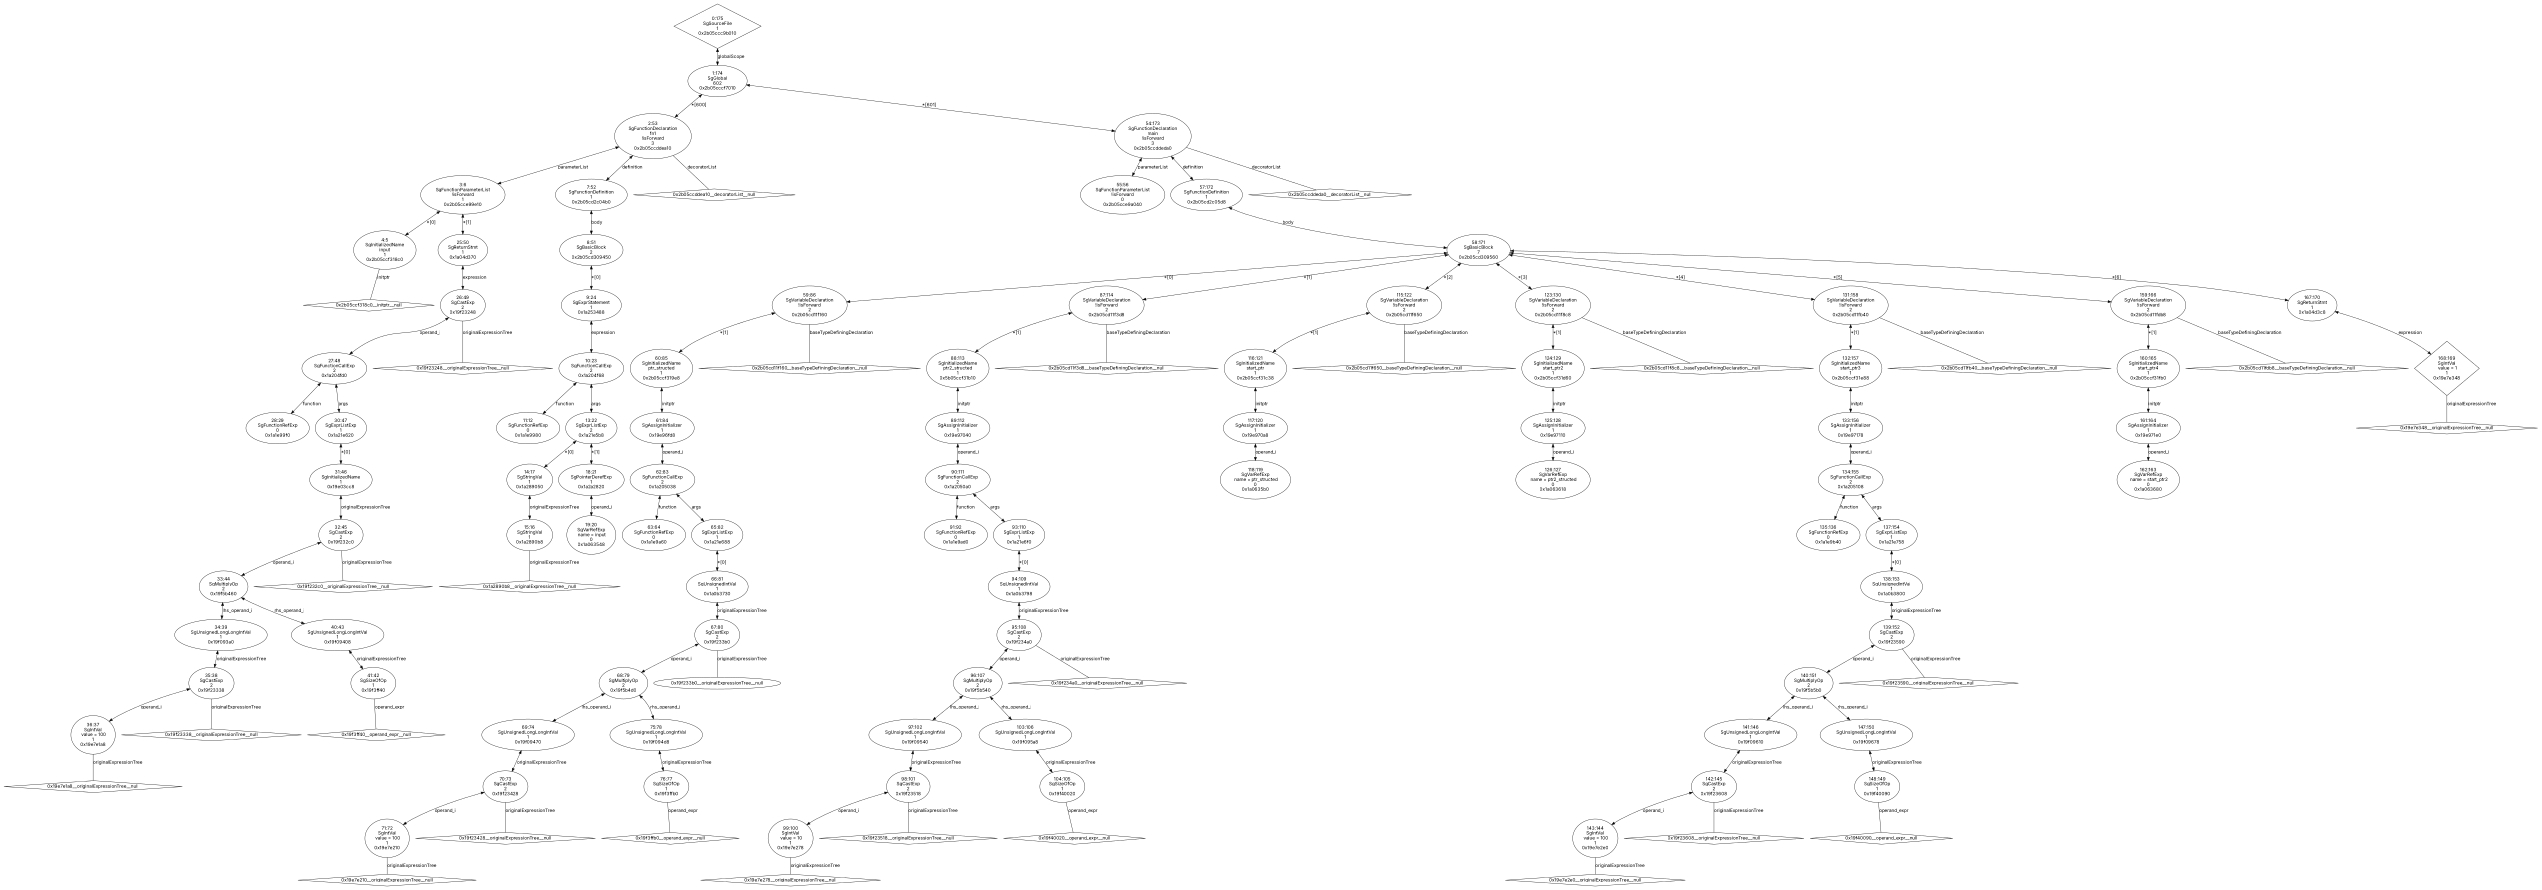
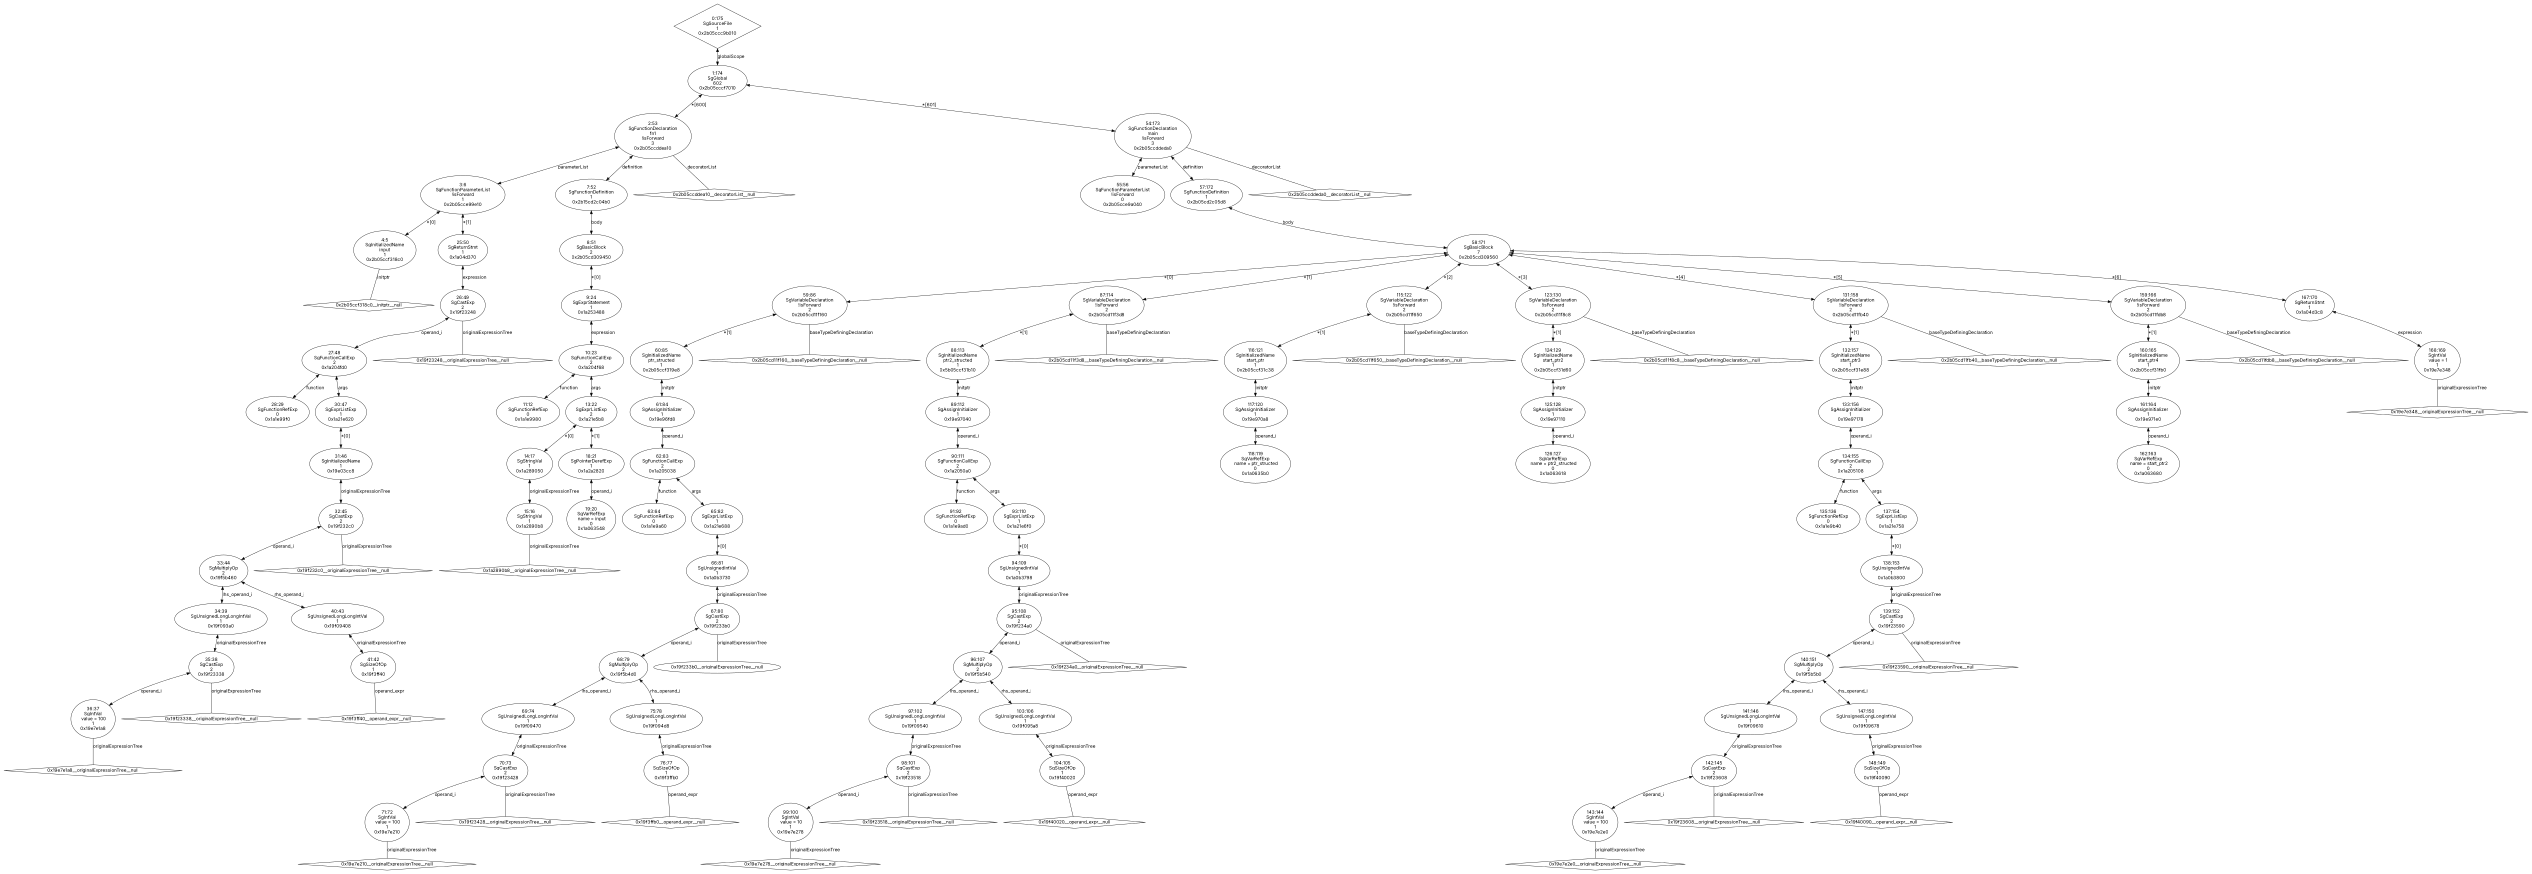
  digraph {
    fontname=Inter
    node [fontname=Inter]
    edge [dir=both fontname=Inter]
    n1 [label="4:5\nSgInitializedName\ninput\n1\n0x2b05ccf318c0\n"]
    "0x2b05ccf318c0__initptr__null" [shape=diamond]
    n3 [label="3:6\nSgFunctionParameterList\n!isForward\n1\n0x2b05cce99e10\n"]
    n4 [label="25:50\nSgReturnStmt\n1\n0x1a04d370\n"]
    n5 [label="11:12\nSgFunctionRefExp\n0\n0x1a1e9980\n"]
    n6 [label="15:16\nSgStringVal\n1\n0x1a2890b8\n"]
    "0x1a2890b8__originalExpressionTree__null" [shape=diamond]
    n8 [label="14:17\nSgStringVal\n1\n0x1a289050\n"]
    n9 [label="19:20\nSgVarRefExp\n name = input\n0\n0x1a063548\n"]
    n10 [label="18:21\nSgPointerDerefExp\n1\n0x1a2a2820\n"]
    n11 [label="13:22\nSgExprListExp\n2\n0x1a21e5b8\n"]
    n12 [label="10:23\nSgFunctionCallExp\n2\n0x1a204f68\n"]
    n13 [label="9:24\nSgExprStatement\n1\n0x1a253488\n"]
    n14 [label="28:29\nSgFunctionRefExp\n0\n0x1a1e99f0\n"]
    n15 [label="36:37\nSgIntVal\n value = 100\n1\n0x19e7e1a8\n"]
    "0x19e7e1a8__originalExpressionTree__null" [shape=diamond]
    n17 [label="35:38\nSgCastExp\n2\n0x19f23338\n"]
    "0x19f23338__originalExpressionTree__null" [shape=diamond]
    n19 [label="34:39\nSgUnsignedLongLongIntVal\n1\n0x19f093a0\n"]
    n20 [label="41:42\nSgSizeOfOp\n1\n0x19f3ff40\n"]
    "0x19f3ff40__operand_expr__null" [shape=diamond]
    n22 [label="40:43\nSgUnsignedLongLongIntVal\n1\n0x19f09408\n"]
    n23 [label="33:44\nSgMultiplyOp\n2\n0x19f5b460\n"]
    n24 [label="32:45\nSgCastExp\n2\n0x19f232c0\n"]
    "0x19f232c0__originalExpressionTree__null" [shape=diamond]
    n26 [label="31:46\nSgInitializedName\n1\n0x19e03cc8\n"]
    n27 [label="30:47\nSgExprListExp\n1\n0x1a21e620\n"]
    n28 [label="27:48\nSgFunctionCallExp\n2\n0x1a204fd0\n"]
    n29 [label="26:49\nSgCastExp\n2\n0x19f23248\n"]
    "0x19f23248__originalExpressionTree__null" [shape=diamond]
    n31 [label="8:51\nSgBasicBlock\n2\n0x2b05cd309450\n"]
-   n32 [label="7:52\nSgFunctionDefinition\n1\n0x2b05cd2c04b0\n"]
+   n32 [label="7:52\nSgFunctionDefinition\n1\n0x2b15cd2c04b0\n"]
    n33 [label="2:53\nSgFunctionDeclaration\nfn1\n!isForward\n3\n0x2b05ccddea10\n"]
    "0x2b05ccddea10__decoratorList__null" [shape=diamond]
    n35 [label="55:56\nSgFunctionParameterList\n!isForward\n0\n0x2b05cce9a040\n"]
    n36 [label="63:64\nSgFunctionRefExp\n0\n0x1a1e9a60\n"]
    n37 [label="71:72\nSgIntVal\n value = 100\n1\n0x19e7e210\n"]
    "0x19e7e210__originalExpressionTree__null" [shape=diamond]
    n39 [label="70:73\nSgCastExp\n2\n0x19f23428\n"]
    "0x19f23428__originalExpressionTree__null" [shape=diamond]
    n41 [label="69:74\nSgUnsignedLongLongIntVal\n1\n0x19f09470\n"]
    n42 [label="76:77\nSgSizeOfOp\n1\n0x19f3ffb0\n"]
    "0x19f3ffb0__operand_expr__null" [shape=diamond]
    n44 [label="75:78\nSgUnsignedLongLongIntVal\n1\n0x19f094d8\n"]
    n45 [label="68:79\nSgMultiplyOp\n2\n0x19f5b4d0\n"]
    n46 [label="67:80\nSgCastExp\n2\n0x19f233b0\n"]
    "0x19f233b0__originalExpressionTree__null" [shape=ellipse]
    n48 [label="66:81\nSgUnsignedIntVal\n1\n0x1a0b3730\n"]
    n49 [label="65:82\nSgExprListExp\n1\n0x1a21e688\n"]
    n50 [label="62:83\nSgFunctionCallExp\n2\n0x1a205038\n"]
    n51 [label="61:84\nSgAssignInitializer\n1\n0x19e96fd8\n"]
    n52 [label="60:85\nSgInitializedName\nptr_structed\n1\n0x2b05ccf319e8\n"]
    n53 [label="59:86\nSgVariableDeclaration\n!isForward\n2\n0x2b05cd11f160\n"]
    "0x2b05cd11f160__baseTypeDefiningDeclaration__null" [shape=diamond]
    n55 [label="91:92\nSgFunctionRefExp\n0\n0x1a1e9ad0\n"]
    n56 [label="99:100\nSgIntVal\n value = 10\n1\n0x19e7e278\n"]
    "0x19e7e278__originalExpressionTree__null" [shape=diamond]
    n58 [label="98:101\nSgCastExp\n2\n0x19f23518\n"]
    "0x19f23518__originalExpressionTree__null" [shape=diamond]
    n60 [label="97:102\nSgUnsignedLongLongIntVal\n1\n0x19f09540\n"]
    n61 [label="104:105\nSgSizeOfOp\n1\n0x19f40020\n"]
    "0x19f40020__operand_expr__null" [shape=diamond]
    n63 [label="103:106\nSgUnsignedLongLongIntVal\n1\n0x19f095a8\n"]
    n64 [label="96:107\nSgMultiplyOp\n2\n0x19f5b540\n"]
    n65 [label="95:108\nSgCastExp\n2\n0x19f234a0\n"]
    "0x19f234a0__originalExpressionTree__null" [shape=diamond]
    n67 [label="94:109\nSgUnsignedIntVal\n1\n0x1a0b3798\n"]
    n68 [label="93:110\nSgExprListExp\n1\n0x1a21e6f0\n"]
    n69 [label="90:111\nSgFunctionCallExp\n2\n0x1a2050a0\n"]
    n70 [label="89:112\nSgAssignInitializer\n1\n0x19e97040\n"]
    n71 [label="88:113\nSgInitializedName\nptr2_structed\n1\n0x5b05ccf31b10\n"]
    n72 [label="87:114\nSgVariableDeclaration\n!isForward\n2\n0x2b05cd11f3d8\n"]
    "0x2b05cd11f3d8__baseTypeDefiningDeclaration__null" [shape=diamond]
    n74 [label="118:119\nSgVarRefExp\n name = ptr_structed\n0\n0x1a0635b0\n"]
    n75 [label="117:120\nSgAssignInitializer\n1\n0x19e970a8\n"]
    n76 [label="116:121\nSgInitializedName\nstart_ptr\n1\n0x2b05ccf31c38\n"]
    n77 [label="115:122\nSgVariableDeclaration\n!isForward\n2\n0x2b05cd11f650\n"]
    "0x2b05cd11f650__baseTypeDefiningDeclaration__null" [shape=diamond]
    n79 [label="126:127\nSgVarRefExp\n name = ptr2_structed\n0\n0x1a063618\n"]
    n80 [label="125:128\nSgAssignInitializer\n1\n0x19e97110\n"]
    n81 [label="124:129\nSgInitializedName\nstart_ptr2\n1\n0x2b05ccf31d60\n"]
    n82 [label="123:130\nSgVariableDeclaration\n!isForward\n2\n0x2b05cd11f8c8\n"]
    "0x2b05cd11f8c8__baseTypeDefiningDeclaration__null" [shape=diamond]
    n84 [label="135:136\nSgFunctionRefExp\n0\n0x1a1e9b40\n"]
    n85 [label="143:144\nSgIntVal\n value = 100\n1\n0x19e7e2e0\n"]
    "0x19e7e2e0__originalExpressionTree__null" [shape=diamond]
    n87 [label="142:145\nSgCastExp\n2\n0x19f23608\n"]
    "0x19f23608__originalExpressionTree__null" [shape=diamond]
    n89 [label="141:146\nSgUnsignedLongLongIntVal\n1\n0x19f09610\n"]
    n90 [label="148:149\nSgSizeOfOp\n1\n0x19f40090\n"]
    "0x19f40090__operand_expr__null" [shape=diamond]
    n92 [label="147:150\nSgUnsignedLongLongIntVal\n1\n0x19f09678\n"]
    n93 [label="140:151\nSgMultiplyOp\n2\n0x19f5b5b0\n"]
    n94 [label="139:152\nSgCastExp\n2\n0x19f23590\n"]
    "0x19f23590__originalExpressionTree__null" [shape=diamond]
    n96 [label="138:153\nSgUnsignedIntVal\n1\n0x1a0b3800\n"]
    n97 [label="137:154\nSgExprListExp\n1\n0x1a21e758\n"]
    n98 [label="134:155\nSgFunctionCallExp\n2\n0x1a205108\n"]
    n99 [label="133:156\nSgAssignInitializer\n1\n0x19e97178\n"]
    n100 [label="132:157\nSgInitializedName\nstart_ptr3\n1\n0x2b05ccf31e88\n"]
    n101 [label="131:158\nSgVariableDeclaration\n!isForward\n2\n0x2b05cd11fb40\n"]
    "0x2b05cd11fb40__baseTypeDefiningDeclaration__null" [shape=diamond]
    n103 [label="162:163\nSgVarRefExp\n name = start_ptr2\n0\n0x1a063680\n"]
    n104 [label="161:164\nSgAssignInitializer\n1\n0x19e971e0\n"]
    n105 [label="160:165\nSgInitializedName\nstart_ptr4\n1\n0x2b05ccf31fb0\n"]
    n106 [label="159:166\nSgVariableDeclaration\n!isForward\n2\n0x2b05cd11fdb8\n"]
    "0x2b05cd11fdb8__baseTypeDefiningDeclaration__null" [shape=diamond]
-   n108 [label="168:169\nSgIntVal\n value = 1\n1\n0x19e7e348\n" shape=diamond]
+   n108 [label="168:169\nSgIntVal\n value = 1\n1\n0x19e7e348\n"]
    "0x19e7e348__originalExpressionTree__null" [shape=diamond]
    n110 [label="167:170\nSgReturnStmt\n1\n0x1a04d3c8\n"]
    n111 [label="58:171\nSgBasicBlock\n7\n0x2b05cd309560\n"]
    n112 [label="57:172\nSgFunctionDefinition\n1\n0x2b05cd2c05d8\n"]
    n113 [label="54:173\nSgFunctionDeclaration\nmain\n!isForward\n3\n0x2b05ccddeda0\n"]
    "0x2b05ccddeda0__decoratorList__null" [shape=diamond]
    n115 [label="1:174\nSgGlobal\n602\n0x2b05cccf7010\n"]
    n116 [label="0:175\nSgSourceFile\n1\n0x2b05ccc9b010\n" shape=diamond]
    n1 -> "0x2b05ccf318c0__initptr__null" [dir=none label=initptr]
    n3 -> n1 [label="*[0]"]
    n3 -> n4 [label="*[1]"]
    n4 -> n29 [label=expression]
    n6 -> "0x1a2890b8__originalExpressionTree__null" [dir=none label=originalExpressionTree]
    n8 -> n6 [label=originalExpressionTree]
    n10 -> n9 [label=operand_i]
    n11 -> n8 [label="*[0]"]
    n11 -> n10 [label="*[1]"]
    n12 -> n5 [label=function]
    n12 -> n11 [label=args]
    n13 -> n12 [label=expression]
    n15 -> "0x19e7e1a8__originalExpressionTree__null" [dir=none label=originalExpressionTree]
    n17 -> n15 [label=operand_i]
    n17 -> "0x19f23338__originalExpressionTree__null" [dir=none label=originalExpressionTree]
    n19 -> n17 [label=originalExpressionTree]
    n20 -> "0x19f3ff40__operand_expr__null" [dir=none label=operand_expr]
    n22 -> n20 [label=originalExpressionTree]
    n23 -> n19 [label=lhs_operand_i]
    n23 -> n22 [label=rhs_operand_i]
    n24 -> n23 [label=operand_i]
    n24 -> "0x19f232c0__originalExpressionTree__null" [dir=none label=originalExpressionTree]
    n26 -> n24 [label=originalExpressionTree]
    n27 -> n26 [label="*[0]"]
    n28 -> n14 [label=function]
    n28 -> n27 [label=args]
    n29 -> n28 [label=operand_i]
    n29 -> "0x19f23248__originalExpressionTree__null" [dir=none label=originalExpressionTree]
    n31 -> n13 [label="*[0]"]
    n32 -> n31 [label=body]
    n33 -> n3 [label=parameterList]
    n33 -> n32 [label=definition]
    n33 -> "0x2b05ccddea10__decoratorList__null" [dir=none label=decoratorList]
    n37 -> "0x19e7e210__originalExpressionTree__null" [dir=none label=originalExpressionTree]
    n39 -> n37 [label=operand_i]
    n39 -> "0x19f23428__originalExpressionTree__null" [dir=none label=originalExpressionTree]
    n41 -> n39 [label=originalExpressionTree]
    n42 -> "0x19f3ffb0__operand_expr__null" [dir=none label=operand_expr]
    n44 -> n42 [label=originalExpressionTree]
    n45 -> n41 [label=lhs_operand_i]
    n45 -> n44 [label=rhs_operand_i]
    n46 -> n45 [label=operand_i]
    n46 -> "0x19f233b0__originalExpressionTree__null" [dir=none label=originalExpressionTree]
    n48 -> n46 [label=originalExpressionTree]
    n49 -> n48 [label="*[0]"]
    n50 -> n36 [label=function]
    n50 -> n49 [label=args]
    n51 -> n50 [label=operand_i]
    n52 -> n51 [label=initptr]
    n53 -> n52 [label="*[1]"]
    n53 -> "0x2b05cd11f160__baseTypeDefiningDeclaration__null" [dir=none label=baseTypeDefiningDeclaration]
    n56 -> "0x19e7e278__originalExpressionTree__null" [dir=none label=originalExpressionTree]
    n58 -> n56 [label=operand_i]
    n58 -> "0x19f23518__originalExpressionTree__null" [dir=none label=originalExpressionTree]
    n60 -> n58 [label=originalExpressionTree]
    n61 -> "0x19f40020__operand_expr__null" [dir=none label=operand_expr]
    n63 -> n61 [label=originalExpressionTree]
    n64 -> n60 [label=lhs_operand_i]
    n64 -> n63 [label=rhs_operand_i]
    n65 -> n64 [label=operand_i]
    n65 -> "0x19f234a0__originalExpressionTree__null" [dir=none label=originalExpressionTree]
    n67 -> n65 [label=originalExpressionTree]
    n68 -> n67 [label="*[0]"]
    n69 -> n55 [label=function]
    n69 -> n68 [label=args]
    n70 -> n69 [label=operand_i]
    n71 -> n70 [label=initptr]
    n72 -> n71 [label="*[1]"]
    n72 -> "0x2b05cd11f3d8__baseTypeDefiningDeclaration__null" [dir=none label=baseTypeDefiningDeclaration]
    n75 -> n74 [label=operand_i]
    n76 -> n75 [label=initptr]
    n77 -> n76 [label="*[1]"]
    n77 -> "0x2b05cd11f650__baseTypeDefiningDeclaration__null" [dir=none label=baseTypeDefiningDeclaration]
    n80 -> n79 [label=operand_i]
    n81 -> n80 [label=initptr]
    n82 -> n81 [label="*[1]"]
    n82 -> "0x2b05cd11f8c8__baseTypeDefiningDeclaration__null" [dir=none label=baseTypeDefiningDeclaration]
    n85 -> "0x19e7e2e0__originalExpressionTree__null" [dir=none label=originalExpressionTree]
    n87 -> n85 [label=operand_i]
    n87 -> "0x19f23608__originalExpressionTree__null" [dir=none label=originalExpressionTree]
    n89 -> n87 [label=originalExpressionTree]
    n90 -> "0x19f40090__operand_expr__null" [dir=none label=operand_expr]
    n92 -> n90 [label=originalExpressionTree]
    n93 -> n89 [label=lhs_operand_i]
    n93 -> n92 [label=rhs_operand_i]
    n94 -> n93 [label=operand_i]
    n94 -> "0x19f23590__originalExpressionTree__null" [dir=none label=originalExpressionTree]
    n96 -> n94 [label=originalExpressionTree]
    n97 -> n96 [label="*[0]"]
    n98 -> n84 [label=function]
    n98 -> n97 [label=args]
    n99 -> n98 [label=operand_i]
    n100 -> n99 [label=initptr]
    n101 -> n100 [label="*[1]"]
    n101 -> "0x2b05cd11fb40__baseTypeDefiningDeclaration__null" [dir=none label=baseTypeDefiningDeclaration]
    n104 -> n103 [label=operand_i]
    n105 -> n104 [label=initptr]
    n106 -> n105 [label="*[1]"]
    n106 -> "0x2b05cd11fdb8__baseTypeDefiningDeclaration__null" [dir=none label=baseTypeDefiningDeclaration]
    n108 -> "0x19e7e348__originalExpressionTree__null" [dir=none label=originalExpressionTree]
    n110 -> n108 [label=expression]
    n111 -> n53 [label="*[0]"]
    n111 -> n72 [label="*[1]"]
    n111 -> n77 [label="*[2]"]
    n111 -> n82 [label="*[3]"]
    n111 -> n101 [label="*[4]"]
    n111 -> n106 [label="*[5]"]
    n111 -> n110 [label="*[6]"]
    n112 -> n111 [label=body]
    n113 -> n35 [label=parameterList]
    n113 -> n112 [label=definition]
    n113 -> "0x2b05ccddeda0__decoratorList__null" [dir=none label=decoratorList]
    n115 -> n33 [label="*[600]"]
    n115 -> n113 [label="*[601]"]
    n116 -> n115 [label=globalScope]
  }
